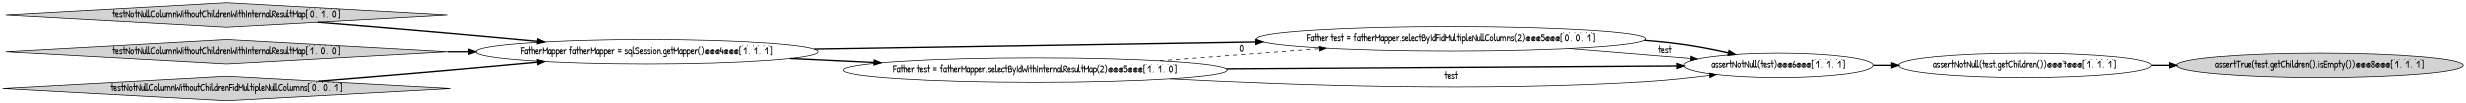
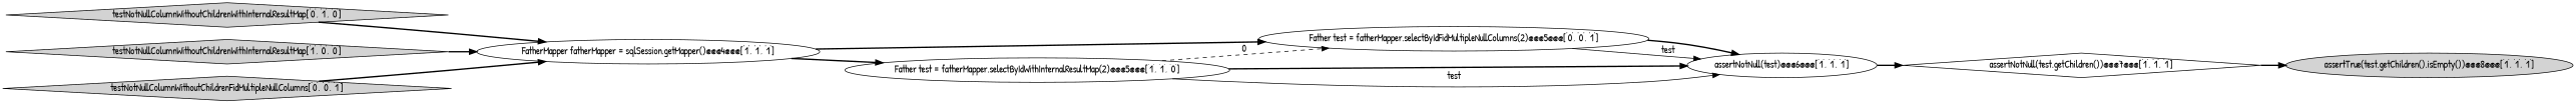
  digraph {
    rankdir=LR
    fontname="Patrick Hand"
    node [fillcolor=white shape=ellipse style=filled fontname="Patrick Hand"]
    edge [style=bold fontname="Patrick Hand"]
    n1 [label="assertNotNull(test)@@@6@@@['1', '1', '1']"]
-   n2 [label="assertNotNull(test.getChildren())@@@7@@@['1', '1', '1']"]
+   n2 [label="assertNotNull(test.getChildren())@@@7@@@['1', '1', '1']" shape=diamond]
    n3 [fillcolor=lightgray label="assertTrue(test.getChildren().isEmpty())@@@8@@@['1', '1', '1']"]
    n4 [fillcolor=lightgray label="testNotNullColumnWithoutChildrenWithInternalResultMap['0', '1', '0']" shape=diamond]
    n5 [label="FatherMapper fatherMapper = sqlSession.getMapper()@@@4@@@['1', '1', '1']"]
    n6 [fillcolor=lightgray label="testNotNullColumnWithoutChildrenWithInternalResultMap['1', '0', '0']" shape=diamond]
    n7 [label="Father test = fatherMapper.selectByIdFidMultipleNullColumns(2)@@@5@@@['0', '0', '1']"]
    n8 [fillcolor=lightgray label="testNotNullColumnWithoutChildrenFidMultipleNullColumns['0', '0', '1']" shape=diamond]
    n9 [label="Father test = fatherMapper.selectByIdWithInternalResultMap(2)@@@5@@@['1', '1', '0']"]
    n1 -> n2
    n2 -> n3
    n4 -> n5
    n5 -> n7
    n5 -> n9
    n6 -> n5
    n7 -> n1
    n7 -> n1 [label=test style=solid]
    n8 -> n5
    n9 -> n1
    n9 -> n1 [label=test style=solid]
    n9 -> n7 [label=0 style=dashed]
  }
